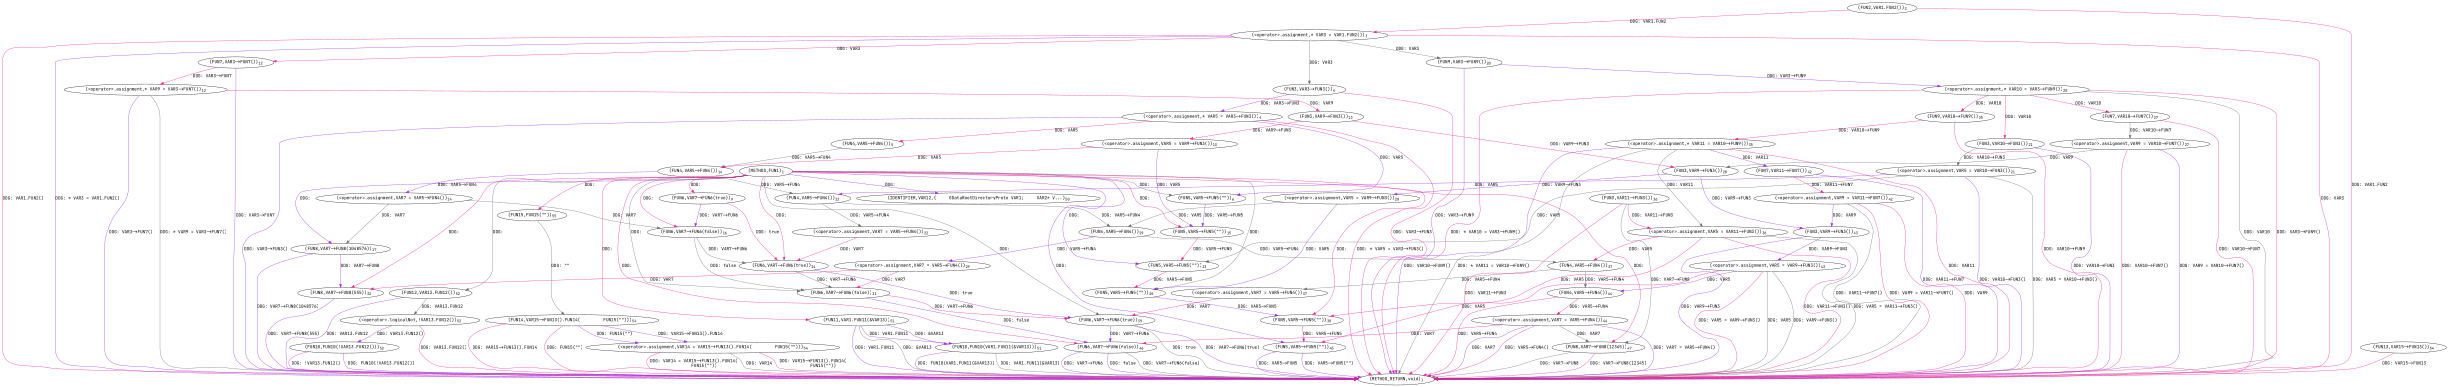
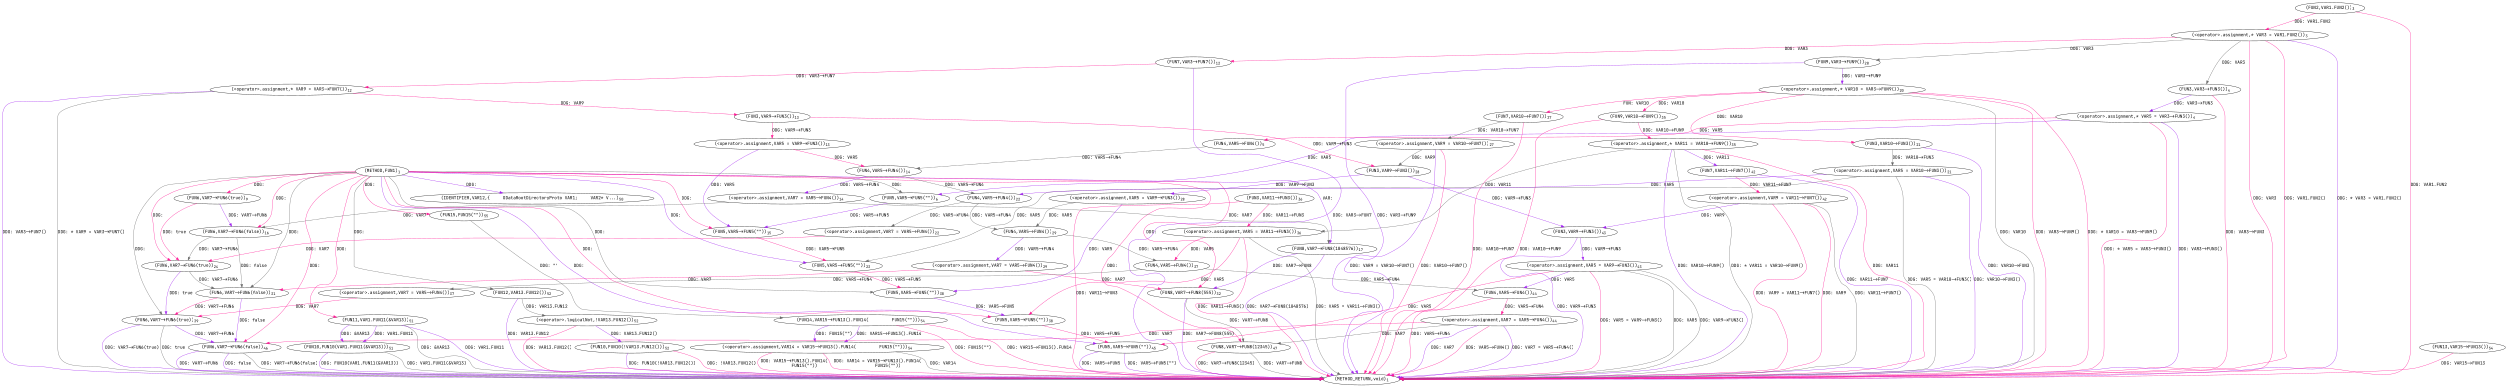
  digraph {
    fontname="JetBrains Mono"
    node [fontname="JetBrains Mono"]
    edge [color=deeppink fontname="JetBrains Mono"]
    n1 [label=<(METHOD,FUN1)<SUB>1</SUB>>]
    n2 [label=<(FUN5,VAR5-&gt;FUN5(&quot;&quot;))<SUB>6</SUB>>]
    n3 [label=<(FUN6,VAR7-&gt;FUN6(true))<SUB>9</SUB>>]
    n4 [label=<(FUN5,VAR5-&gt;FUN5(&quot;&quot;))<SUB>15</SUB>>]
    n5 [label=<(FUN6,VAR7-&gt;FUN6(false))<SUB>16</SUB>>]
    n6 [label=<(FUN8,VAR7-&gt;FUN8(1048576))<SUB>17</SUB>>]
    n7 [label=<(FUN5,VAR5-&gt;FUN5(&quot;&quot;))<SUB>23</SUB>>]
    n8 [label=<(FUN6,VAR7-&gt;FUN6(true))<SUB>24</SUB>>]
    n9 [label=<(FUN5,VAR5-&gt;FUN5(&quot;&quot;))<SUB>30</SUB>>]
    n10 [label=<(FUN6,VAR7-&gt;FUN6(false))<SUB>31</SUB>>]
    n11 [label=<(FUN8,VAR7-&gt;FUN8(555))<SUB>32</SUB>>]
    n12 [label=<(FUN5,VAR5-&gt;FUN5(&quot;&quot;))<SUB>38</SUB>>]
    n13 [label=<(FUN6,VAR7-&gt;FUN6(true))<SUB>39</SUB>>]
    n14 [label=<(FUN5,VAR5-&gt;FUN5(&quot;&quot;))<SUB>45</SUB>>]
    n15 [label=<(FUN6,VAR7-&gt;FUN6(false))<SUB>46</SUB>>]
    n16 [label=<(FUN8,VAR7-&gt;FUN8(12345))<SUB>47</SUB>>]
    n17 [label=<(IDENTIFIER,VAR12,{     GDataRootDirectoryProto VAR1;     VAR2* V...)<SUB>50</SUB>>]
    n18 [label=<(FUN11,VAR1.FUN11(&amp;VAR13))<SUB>51</SUB>>]
    n19 [label=<(FUN12,VAR13.FUN12())<SUB>52</SUB>>]
    n20 [label=<(FUN15,FUN15(&quot;&quot;))<SUB>55</SUB>>]
    n21 [label=<(METHOD_RETURN,void)<SUB>1</SUB>>]
    n22 [label=<(FUN10,FUN10(VAR1.FUN11(&amp;VAR13)))<SUB>51</SUB>>]
    n23 [label=<(&lt;operator&gt;.logicalNot,!VAR13.FUN12())<SUB>52</SUB>>]
    n24 [label=<(FUN14,VAR15-&gt;FUN13().FUN14(         FUN15(&quot;&quot;)))<SUB>54</SUB>>]
    n25 [label=<(&lt;operator&gt;.assignment,* VAR3 = VAR1.FUN2())<SUB>3</SUB>>]
    n26 [label=<(FUN3,VAR3-&gt;FUN3())<SUB>4</SUB>>]
    n27 [label=<(FUN7,VAR3-&gt;FUN7())<SUB>12</SUB>>]
    n28 [label=<(FUN9,VAR3-&gt;FUN9())<SUB>20</SUB>>]
    n29 [label=<(&lt;operator&gt;.assignment,* VAR5 = VAR3-&gt;FUN3())<SUB>4</SUB>>]
    n30 [label=<(&lt;operator&gt;.assignment,* VAR9 = VAR3-&gt;FUN7())<SUB>12</SUB>>]
    n31 [label=<(&lt;operator&gt;.assignment,* VAR10 = VAR3-&gt;FUN9())<SUB>20</SUB>>]
    n32 [label=<(FUN4,VAR5-&gt;FUN4())<SUB>5</SUB>>]
    n33 [label=<(FUN4,VAR5-&gt;FUN4())<SUB>14</SUB>>]
    n34 [label=<(FUN3,VAR9-&gt;FUN3())<SUB>13</SUB>>]
    n35 [label=<(&lt;operator&gt;.assignment,VAR5 = VAR9-&gt;FUN3())<SUB>13</SUB>>]
    n36 [label=<(FUN3,VAR9-&gt;FUN3())<SUB>28</SUB>>]
    n37 [label=<(&lt;operator&gt;.assignment,VAR7 = VAR5-&gt;FUN4())<SUB>14</SUB>>]
    n38 [label=<(FUN4,VAR5-&gt;FUN4())<SUB>22</SUB>>]
    n39 [label=<(FUN3,VAR10-&gt;FUN3())<SUB>21</SUB>>]
    n40 [label=<(FUN7,VAR10-&gt;FUN7())<SUB>27</SUB>>]
    n41 [label=<(FUN9,VAR10-&gt;FUN9())<SUB>35</SUB>>]
    n42 [label=<(&lt;operator&gt;.assignment,VAR5 = VAR10-&gt;FUN3())<SUB>21</SUB>>]
    n43 [label=<(&lt;operator&gt;.assignment,VAR9 = VAR10-&gt;FUN7())<SUB>27</SUB>>]
    n44 [label=<(&lt;operator&gt;.assignment,* VAR11 = VAR10-&gt;FUN9())<SUB>35</SUB>>]
    n45 [label=<(&lt;operator&gt;.assignment,VAR7 = VAR5-&gt;FUN4())<SUB>22</SUB>>]
    n46 [label=<(FUN4,VAR5-&gt;FUN4())<SUB>29</SUB>>]
    n47 [label=<(&lt;operator&gt;.assignment,VAR5 = VAR9-&gt;FUN3())<SUB>28</SUB>>]
    n48 [label=<(FUN3,VAR9-&gt;FUN3())<SUB>43</SUB>>]
    n49 [label=<(&lt;operator&gt;.assignment,VAR7 = VAR5-&gt;FUN4())<SUB>29</SUB>>]
    n50 [label=<(FUN4,VAR5-&gt;FUN4())<SUB>37</SUB>>]
    n51 [label=<(FUN7,VAR11-&gt;FUN7())<SUB>42</SUB>>]
    n52 [label=<(&lt;operator&gt;.assignment,VAR5 = VAR11-&gt;FUN3())<SUB>36</SUB>>]
    n53 [label=<(FUN3,VAR11-&gt;FUN3())<SUB>36</SUB>>]
    n54 [label=<(&lt;operator&gt;.assignment,VAR9 = VAR11-&gt;FUN7())<SUB>42</SUB>>]
    n55 [label=<(&lt;operator&gt;.assignment,VAR7 = VAR5-&gt;FUN4())<SUB>37</SUB>>]
    n56 [label=<(FUN4,VAR5-&gt;FUN4())<SUB>44</SUB>>]
    n57 [label=<(&lt;operator&gt;.assignment,VAR5 = VAR9-&gt;FUN3())<SUB>43</SUB>>]
    n58 [label=<(&lt;operator&gt;.assignment,VAR7 = VAR5-&gt;FUN4())<SUB>44</SUB>>]
    n59 [label=<(FUN10,FUN10(!VAR13.FUN12()))<SUB>52</SUB>>]
    n60 [label=<(&lt;operator&gt;.assignment,VAR14 = VAR15-&gt;FUN13().FUN14(         FUN15(&quot;&quot;)))<SUB>54</SUB>>]
    n61 [label=<(FUN2,VAR1.FUN2())<SUB>3</SUB>>]
    n62 [label=<(FUN13,VAR15-&gt;FUN13())<SUB>54</SUB>>]
    n1 -> n2 [color=gray40 label="DDG: "]
    n1 -> n3 [label="DDG: "]
    n1 -> n4 [label="DDG: "]
    n1 -> n5 [label="DDG: "]
-   n1 -> n6 [color=purple label="DDG: "]
+   n1 -> n6 [color=purple label="VAR: "]
    n1 -> n7 [color=purple label="DDG: "]
    n1 -> n8 [label="DDG: "]
    n1 -> n9 [color=gray40 label="DDG: "]
    n1 -> n10 [color=gray40 label="DDG: "]
    n1 -> n11 [label="DDG: "]
    n1 -> n12 [label="DDG: "]
    n1 -> n13 [color=gray40 label="DDG: "]
    n1 -> n14 [color=purple label="DDG: "]
    n1 -> n15 [label="DDG: "]
    n1 -> n16 [label="DDG: "]
    n1 -> n17 [color=purple label="DDG: "]
    n1 -> n18 [label="DDG: "]
    n1 -> n19 [color=gray40 label="DDG: "]
    n1 -> n20 [label="DDG: "]
    n2 -> n4 [color=purple label="DDG: VAR5-&gt;FUN5"]
    n3 -> n5 [color=purple label="DDG: VAR7-&gt;FUN6"]
    n3 -> n8 [label="DDG: true"]
    n4 -> n7 [label="DDG: VAR5-&gt;FUN5"]
    n5 -> n8 [color=gray40 label="DDG: VAR7-&gt;FUN6"]
    n5 -> n10 [color=gray40 label="DDG: false"]
    n6 -> n11 [color=purple label="DDG: VAR7-&gt;FUN8"]
    n6 -> n21 [color=purple label="DDG: VAR7-&gt;FUN8(1048576)"]
    n7 -> n9 [label="DDG: VAR5-&gt;FUN5"]
    n8 -> n10 [color=gray40 label="DDG: VAR7-&gt;FUN6"]
    n8 -> n13 [color=purple label="DDG: true"]
    n9 -> n12 [color=purple label="DDG: VAR5-&gt;FUN5"]
    n10 -> n13 [label="DDG: VAR7-&gt;FUN6"]
    n10 -> n15 [color=purple label="DDG: false"]
-   n53 -> n16 [color=gray40 label="DDG: VAR7-&gt;FUN8"]
+   n11 -> n16 [color=gray40 label="DDG: VAR7-&gt;FUN8"]
    n11 -> n21 [color=purple label="DDG: VAR7-&gt;FUN8(555)"]
    n12 -> n14 [label="DDG: VAR5-&gt;FUN5"]
    n13 -> n15 [color=purple label="DDG: VAR7-&gt;FUN6"]
    n13 -> n21 [color=gray40 label="DDG: true"]
    n13 -> n21 [color=purple label="DDG: VAR7-&gt;FUN6(true)"]
    n14 -> n21 [color=purple label="DDG: VAR5-&gt;FUN5"]
    n14 -> n21 [color=purple label="DDG: VAR5-&gt;FUN5(&quot;&quot;)"]
    n15 -> n21 [color=purple label="DDG: VAR7-&gt;FUN6"]
    n15 -> n21 [color=purple label="DDG: false"]
    n15 -> n21 [color=gray40 label="DDG: VAR7-&gt;FUN6(false)"]
    n16 -> n21 [color=gray40 label="DDG: VAR7-&gt;FUN8"]
    n16 -> n21 [label="DDG: VAR7-&gt;FUN8(12345)"]
    n18 -> n21 [color=purple label="DDG: VAR1.FUN11"]
    n18 -> n21 [color=gray40 label="DDG: &amp;VAR13"]
    n18 -> n22 [color=purple label="DDG: VAR1.FUN11"]
    n18 -> n22 [color=purple label="DDG: &amp;VAR13"]
    n19 -> n21 [color=purple label="DDG: VAR13.FUN12"]
    n19 -> n23 [color=gray40 label="DDG: VAR13.FUN12"]
    n20 -> n24 [color=gray40 label="DDG: &quot;&quot;"]
    n22 -> n21 [color=gray40 label="DDG: VAR1.FUN11(&amp;VAR13)"]
    n22 -> n21 [color=purple label="DDG: FUN10(VAR1.FUN11(&amp;VAR13))"]
    n23 -> n21 [label="DDG: VAR13.FUN12()"]
    n23 -> n59 [color=purple label="DDG: VAR13.FUN12()"]
    n24 -> n21 [label="DDG: VAR15-&gt;FUN13().FUN14"]
    n24 -> n21 [label="DDG: FUN15(&quot;&quot;)"]
    n24 -> n60 [color=purple label="DDG: VAR15-&gt;FUN13().FUN14"]
    n24 -> n60 [color=purple label="DDG: FUN15(&quot;&quot;)"]
    n25 -> n21 [label="DDG: VAR3"]
    n25 -> n21 [label="DDG: VAR1.FUN2()"]
    n25 -> n21 [color=purple label="DDG: * VAR3 = VAR1.FUN2()"]
    n25 -> n26 [color=gray40 label="DDG: VAR3"]
    n25 -> n27 [label="DDG: VAR3"]
    n25 -> n28 [color=gray40 label="DDG: VAR3"]
    n26 -> n21 [label="DDG: VAR3-&gt;FUN3"]
    n26 -> n29 [color=purple label="DDG: VAR3-&gt;FUN3"]
    n27 -> n21 [color=purple label="DDG: VAR3-&gt;FUN7"]
    n27 -> n30 [label="DDG: VAR3-&gt;FUN7"]
    n28 -> n21 [color=purple label="DDG: VAR3-&gt;FUN9"]
    n28 -> n31 [color=purple label="DDG: VAR3-&gt;FUN9"]
    n29 -> n2 [color=purple label="DDG: VAR5"]
    n29 -> n21 [color=purple label="DDG: VAR3-&gt;FUN3()"]
    n29 -> n21 [label="DDG: * VAR5 = VAR3-&gt;FUN3()"]
    n29 -> n32 [label="DDG: VAR5"]
    n30 -> n21 [color=purple label="DDG: VAR3-&gt;FUN7()"]
    n30 -> n21 [color=gray40 label="DDG: * VAR9 = VAR3-&gt;FUN7()"]
    n30 -> n34 [label="DDG: VAR9"]
    n31 -> n21 [color=gray40 label="DDG: VAR10"]
    n31 -> n21 [label="DDG: VAR3-&gt;FUN9()"]
    n31 -> n21 [label="DDG: * VAR10 = VAR3-&gt;FUN9()"]
    n31 -> n39 [label="DDG: VAR10"]
-   n31 -> n40 [label="DDG: VAR10"]
+   n31 -> n40 [label="FUN: VAR10"]
    n31 -> n41 [label="DDG: VAR10"]
    n32 -> n33 [color=gray40 label="DDG: VAR5-&gt;FUN4"]
    n33 -> n37 [color=purple label="DDG: VAR5-&gt;FUN4"]
    n33 -> n38 [color=gray40 label="DDG: VAR5-&gt;FUN4"]
    n34 -> n35 [label="DDG: VAR9-&gt;FUN3"]
    n34 -> n36 [label="DDG: VAR9-&gt;FUN3"]
    n35 -> n4 [color=purple label="DDG: VAR5"]
    n35 -> n33 [label="DDG: VAR5"]
    n36 -> n47 [color=purple label="DDG: VAR9-&gt;FUN3"]
    n36 -> n48 [color=purple label="DDG: VAR9-&gt;FUN3"]
    n37 -> n5 [color=gray40 label="DDG: VAR7"]
    n37 -> n6 [color=gray40 label="DDG: VAR7"]
    n38 -> n45 [color=gray40 label="DDG: VAR5-&gt;FUN4"]
    n38 -> n46 [color=gray40 label="DDG: VAR5-&gt;FUN4"]
    n39 -> n21 [color=purple label="DDG: VAR10-&gt;FUN3"]
    n39 -> n42 [color=gray40 label="DDG: VAR10-&gt;FUN3"]
    n40 -> n21 [label="DDG: VAR10-&gt;FUN7"]
    n40 -> n43 [color=gray40 label="DDG: VAR10-&gt;FUN7"]
    n41 -> n21 [label="DDG: VAR10-&gt;FUN9"]
    n41 -> n44 [label="DDG: VAR10-&gt;FUN9"]
    n42 -> n7 [color=gray40 label="DDG: VAR5"]
    n42 -> n21 [color=purple label="DDG: VAR10-&gt;FUN3()"]
    n42 -> n21 [color=gray40 label="DDG: VAR5 = VAR10-&gt;FUN3()"]
    n42 -> n38 [color=purple label="DDG: VAR5"]
    n43 -> n21 [label="DDG: VAR10-&gt;FUN7()"]
    n43 -> n21 [color=purple label="DDG: VAR9 = VAR10-&gt;FUN7()"]
    n43 -> n36 [color=gray40 label="DDG: VAR9"]
    n44 -> n21 [label="DDG: VAR11"]
    n44 -> n21 [color=purple label="DDG: VAR10-&gt;FUN9()"]
    n44 -> n21 [color=gray40 label="DDG: * VAR11 = VAR10-&gt;FUN9()"]
    n44 -> n51 [color=purple label="DDG: VAR11"]
    n44 -> n52 [color=gray40 label="DDG: VAR11"]
    n45 -> n8 [label="DDG: VAR7"]
    n46 -> n49 [color=purple label="DDG: VAR5-&gt;FUN4"]
    n46 -> n50 [color=gray40 label="DDG: VAR5-&gt;FUN4"]
    n47 -> n9 [color=purple label="DDG: VAR5"]
    n47 -> n46 [color=gray40 label="DDG: VAR5"]
    n48 -> n21 [color=purple label="DDG: VAR9-&gt;FUN3"]
    n48 -> n57 [color=purple label="DDG: VAR9-&gt;FUN3"]
    n49 -> n10 [label="DDG: VAR7"]
    n49 -> n11 [label="DDG: VAR7"]
    n50 -> n55 [color=gray40 label="DDG: VAR5-&gt;FUN4"]
    n50 -> n56 [color=gray40 label="DDG: VAR5-&gt;FUN4"]
    n51 -> n21 [color=purple label="DDG: VAR11-&gt;FUN7"]
    n51 -> n54 [label="DDG: VAR11-&gt;FUN7"]
    n52 -> n12 [label="DDG: VAR5"]
    n52 -> n21 [label="DDG: VAR11-&gt;FUN3()"]
    n52 -> n21 [color=gray40 label="DDG: VAR5 = VAR11-&gt;FUN3()"]
    n52 -> n50 [label="DDG: VAR5"]
    n53 -> n21 [label="DDG: VAR11-&gt;FUN3"]
    n53 -> n52 [label="DDG: VAR11-&gt;FUN3"]
    n54 -> n21 [label="DDG: VAR9"]
    n54 -> n21 [color=gray40 label="DDG: VAR11-&gt;FUN7()"]
    n54 -> n21 [label="DDG: VAR9 = VAR11-&gt;FUN7()"]
    n54 -> n48 [color=purple label="DDG: VAR9"]
    n55 -> n13 [label="DDG: VAR7"]
    n56 -> n21 [label="DDG: VAR5-&gt;FUN4"]
    n56 -> n58 [label="DDG: VAR5-&gt;FUN4"]
    n57 -> n14 [label="DDG: VAR5"]
    n57 -> n21 [color=gray40 label="DDG: VAR5"]
    n57 -> n21 [color=gray40 label="DDG: VAR9-&gt;FUN3()"]
    n57 -> n21 [label="DDG: VAR5 = VAR9-&gt;FUN3()"]
    n57 -> n56 [color=purple label="DDG: VAR5"]
    n58 -> n15 [label="DDG: VAR7"]
    n58 -> n16 [color=gray40 label="DDG: VAR7"]
    n58 -> n21 [color=purple label="DDG: VAR7"]
    n58 -> n21 [label="DDG: VAR5-&gt;FUN4()"]
    n58 -> n21 [color=purple label="DDG: VAR7 = VAR5-&gt;FUN4()"]
    n59 -> n21 [label="DDG: !VAR13.FUN12()"]
    n59 -> n21 [color=purple label="DDG: FUN10(!VAR13.FUN12())"]
    n60 -> n21 [color=gray40 label="DDG: VAR14"]
    n60 -> n21 [label="DDG: VAR15-&gt;FUN13().FUN14(\n        FUN15(&quot;&quot;))"]
    n60 -> n21 [label="DDG: VAR14 = VAR15-&gt;FUN13().FUN14(\n        FUN15(&quot;&quot;))"]
    n61 -> n21 [label="DDG: VAR1.FUN2"]
    n61 -> n25 [label="DDG: VAR1.FUN2"]
    n62 -> n21 [label="DDG: VAR15-&gt;FUN13"]
  }
